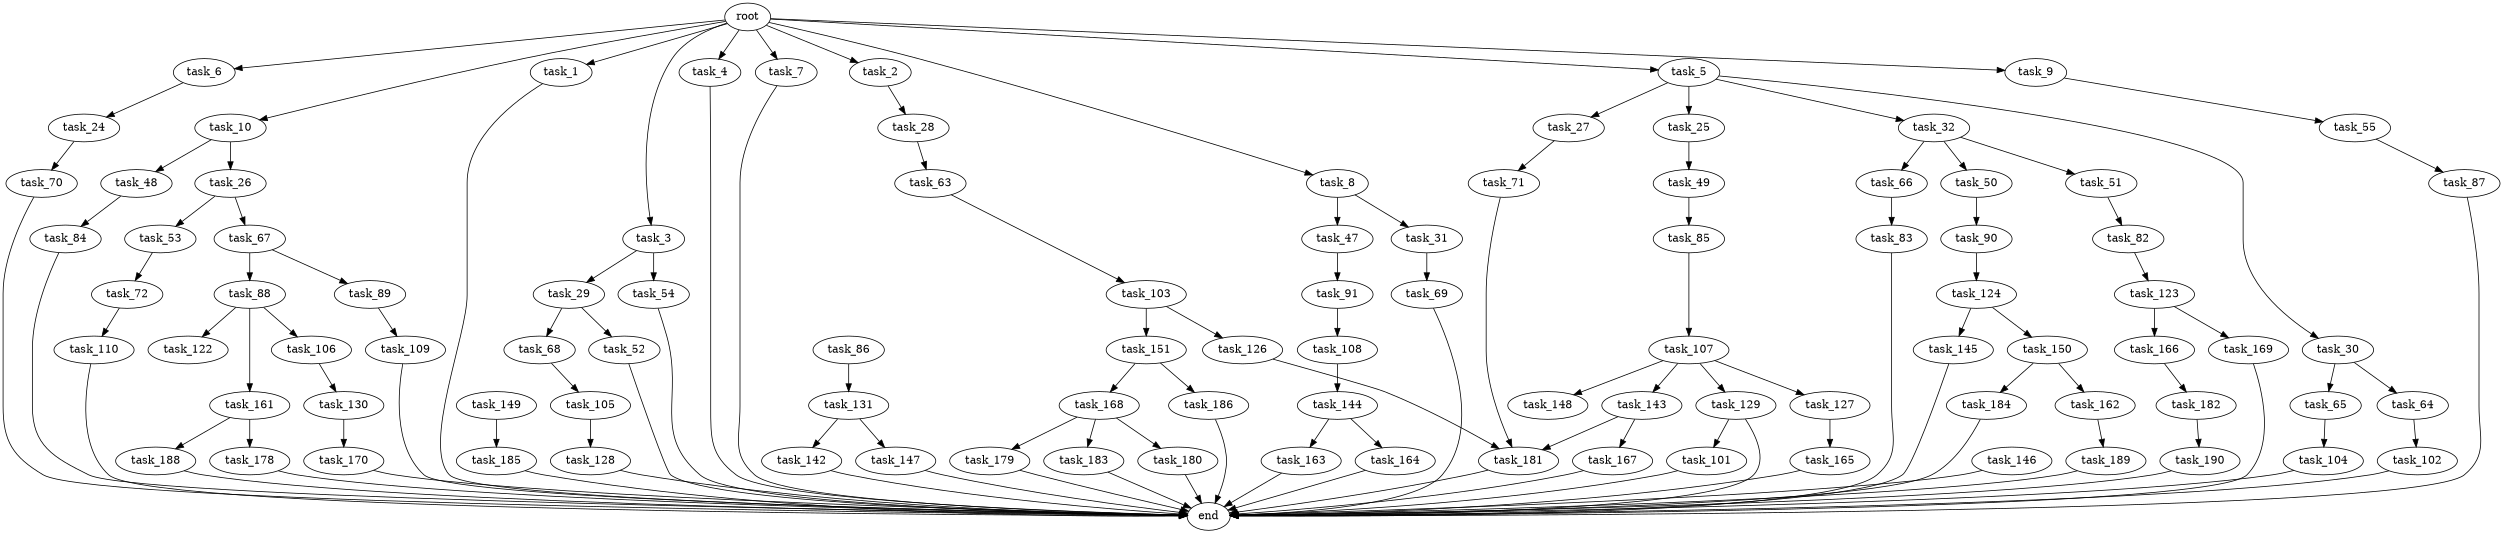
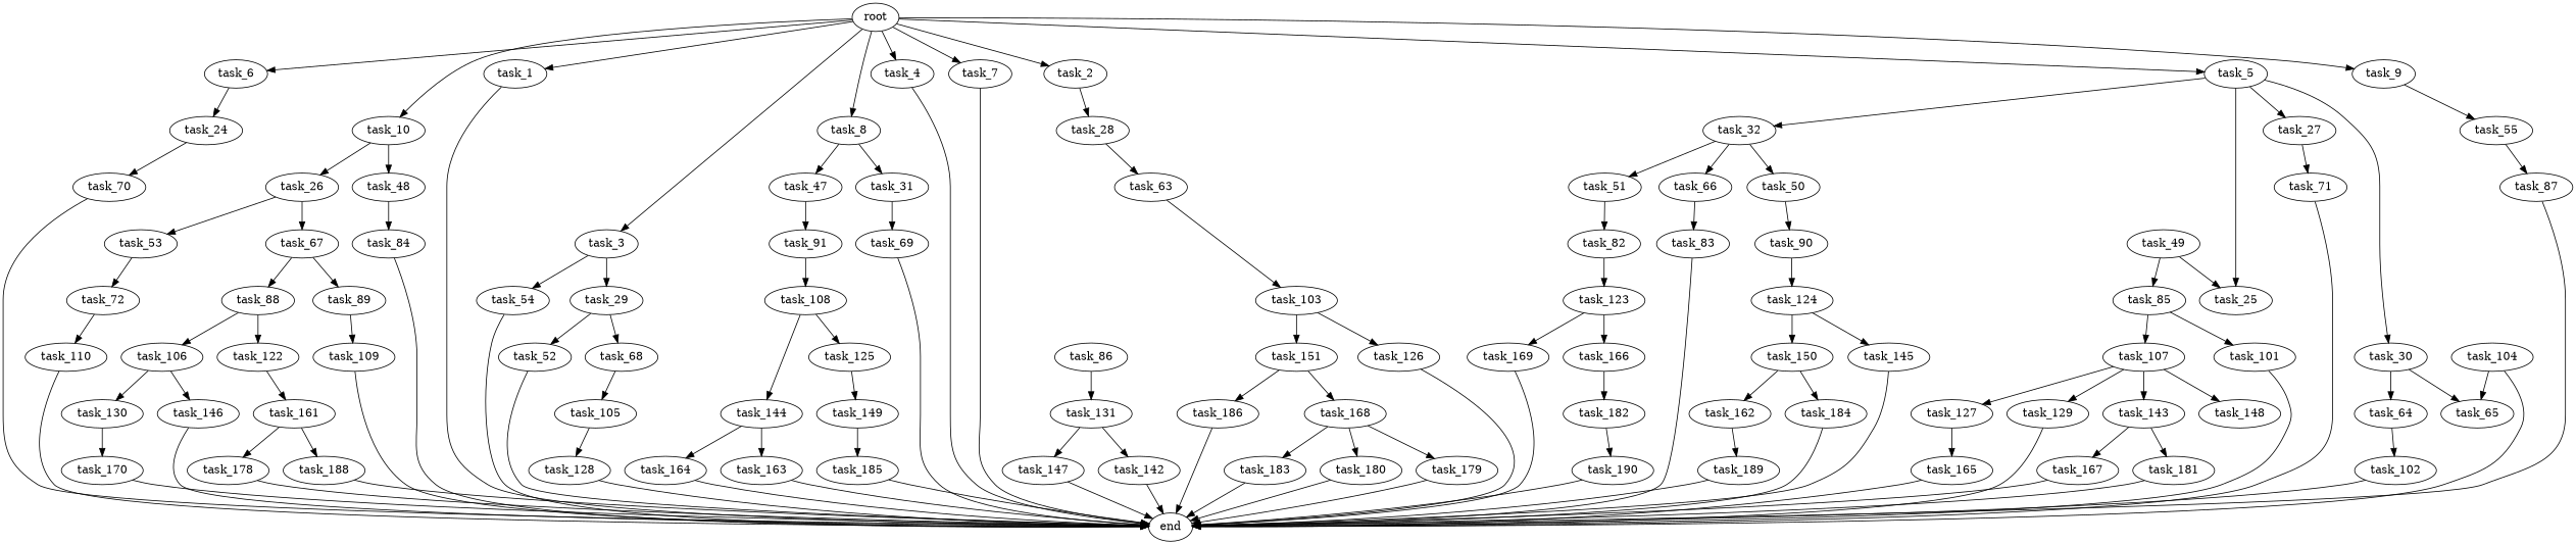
  digraph {
    task_6
    task_24
    task_70
    task_169
    end
    task_91
    task_108
    task_144
+   task_125
    task_84
    task_123
    task_166
    task_182
    task_66
    task_83
    task_1
    task_82
    task_68
    task_105
    task_86
    task_131
    task_128
    task_190
    task_149
    task_185
    task_72
    task_110
    root
    task_4
    task_3
    task_8
    task_5
    task_7
    task_9
    task_2
    task_10
    task_54
    task_29
    task_31
    task_47
    task_27
    task_32
    task_25
    task_30
    task_55
    task_28
    task_26
    task_48
    task_63
    task_103
    task_151
    task_126
    task_179
    task_164
    task_163
    task_52
    task_147
    task_142
    task_189
    task_85
    task_107
    task_101
    task_148
    task_143
    task_129
    task_127
    task_183
    task_178
    task_69
    task_184
    task_71
    task_109
    task_51
    task_50
    task_49
    task_65
    task_64
    task_167
    task_181
    task_165
    task_145
    task_90
    task_168
    task_180
    task_88
    task_106
    task_122
    task_130
    task_146
    task_161
    task_87
    task_188
    task_186
    task_53
    task_162
    task_67
    task_89
    task_170
    task_150
    task_124
    task_104
    task_102
    task_6 -> task_24
    task_24 -> task_70
    task_70 -> end
    task_169 -> end
    task_91 -> task_108
    task_108 -> task_144
+   task_108 -> task_125
    task_144 -> task_164
    task_144 -> task_163
+   task_125 -> task_149
    task_84 -> end
    task_123 -> task_169
    task_123 -> task_166
    task_166 -> task_182
    task_182 -> task_190
    task_66 -> task_83
    task_83 -> end
    task_1 -> end
    task_82 -> task_123
    task_68 -> task_105
    task_105 -> task_128
    task_86 -> task_131
    task_131 -> task_147
    task_131 -> task_142
    task_128 -> end
    task_190 -> end
    task_149 -> task_185
    task_185 -> end
    task_72 -> task_110
    task_110 -> end
    root -> task_6
    root -> task_1
    root -> task_4
    root -> task_3
    root -> task_8
    root -> task_5
    root -> task_7
    root -> task_9
    root -> task_2
    root -> task_10
    task_4 -> end
    task_3 -> task_54
    task_3 -> task_29
    task_8 -> task_31
    task_8 -> task_47
    task_5 -> task_27
    task_5 -> task_32
    task_5 -> task_25
    task_5 -> task_30
    task_7 -> end
    task_9 -> task_55
    task_2 -> task_28
    task_10 -> task_26
    task_10 -> task_48
    task_54 -> end
    task_29 -> task_68
    task_29 -> task_52
    task_31 -> task_69
    task_47 -> task_91
    task_27 -> task_71
    task_32 -> task_66
    task_32 -> task_51
    task_32 -> task_50
-   task_25 -> task_49
+   task_49 -> task_25
    task_30 -> task_65
    task_30 -> task_64
    task_55 -> task_87
    task_28 -> task_63
    task_26 -> task_53
    task_26 -> task_67
    task_48 -> task_84
    task_63 -> task_103
    task_103 -> task_151
    task_103 -> task_126
    task_151 -> task_168
    task_151 -> task_186
-   task_126 -> task_181
+   task_126 -> end
    task_179 -> end
    task_164 -> end
    task_163 -> end
    task_52 -> end
    task_147 -> end
    task_142 -> end
    task_189 -> end
    task_85 -> task_107
-   task_129 -> task_101
+   task_85 -> task_101
    task_107 -> task_148
    task_107 -> task_143
    task_107 -> task_129
    task_107 -> task_127
    task_101 -> end
    task_143 -> task_167
    task_143 -> task_181
    task_129 -> end
    task_127 -> task_165
    task_183 -> end
    task_178 -> end
    task_69 -> end
    task_184 -> end
-   task_71 -> task_181
+   task_71 -> end
    task_109 -> end
    task_51 -> task_82
    task_50 -> task_90
    task_49 -> task_85
-   task_65 -> task_104
+   task_104 -> task_65
    task_64 -> task_102
    task_167 -> end
    task_181 -> end
    task_165 -> end
    task_145 -> end
    task_90 -> task_124
    task_168 -> task_179
    task_168 -> task_183
    task_168 -> task_180
    task_180 -> end
    task_88 -> task_106
    task_88 -> task_122
    task_106 -> task_130
-   task_88 -> task_161
+   task_106 -> task_146
+   task_122 -> task_161
    task_130 -> task_170
    task_146 -> end
    task_161 -> task_178
    task_161 -> task_188
    task_87 -> end
    task_188 -> end
    task_186 -> end
    task_53 -> task_72
    task_162 -> task_189
    task_67 -> task_88
    task_67 -> task_89
    task_89 -> task_109
    task_170 -> end
    task_150 -> task_184
    task_150 -> task_162
    task_124 -> task_145
    task_124 -> task_150
    task_104 -> end
    task_102 -> end
  }
